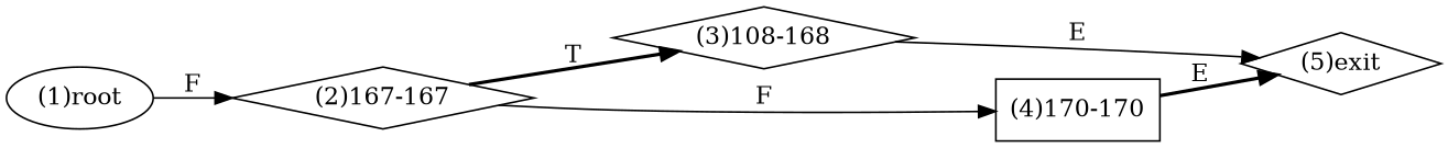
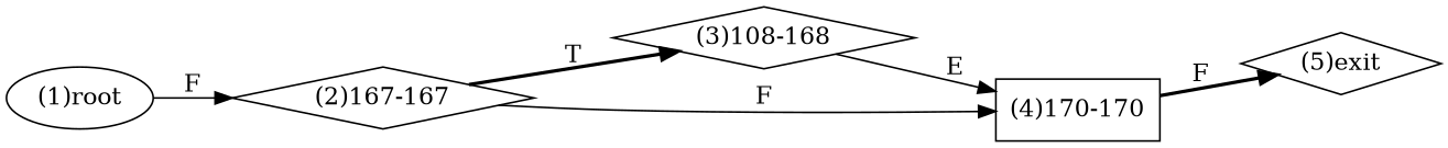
  digraph {
    rankdir=LR
    node [shape=diamond]
    edge [style=solid]
    n1 [label="(1)root" shape=ellipse]
    n2 [label="(2)167-167"]
    n3 [label="(3)108-168"]
    n4 [label="(4)170-170" shape=box]
    n5 [label="(5)exit"]
    n1 -> n2 [label=F]
    n2 -> n3 [label=T style=bold]
    n2 -> n4 [label=F]
-   n3 -> n5 [label=E]
-   n4 -> n5 [label=E style=bold]
+   n3 -> n4 [label=E]
+   n4 -> n5 [label=F style=bold]
  }
